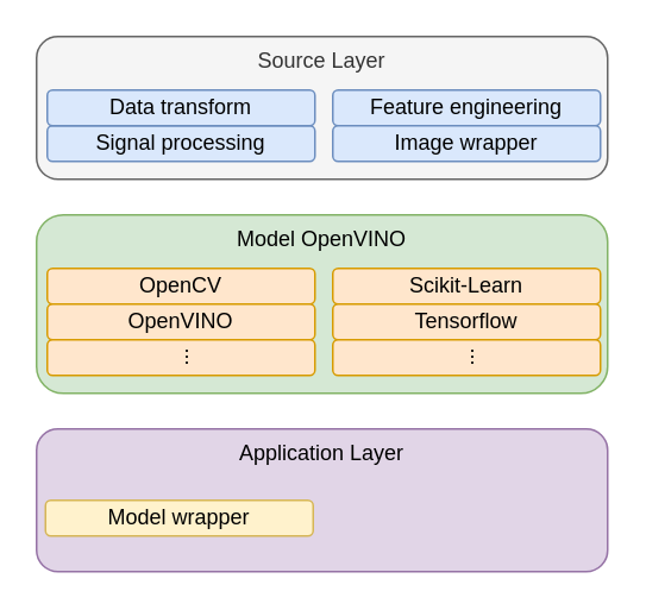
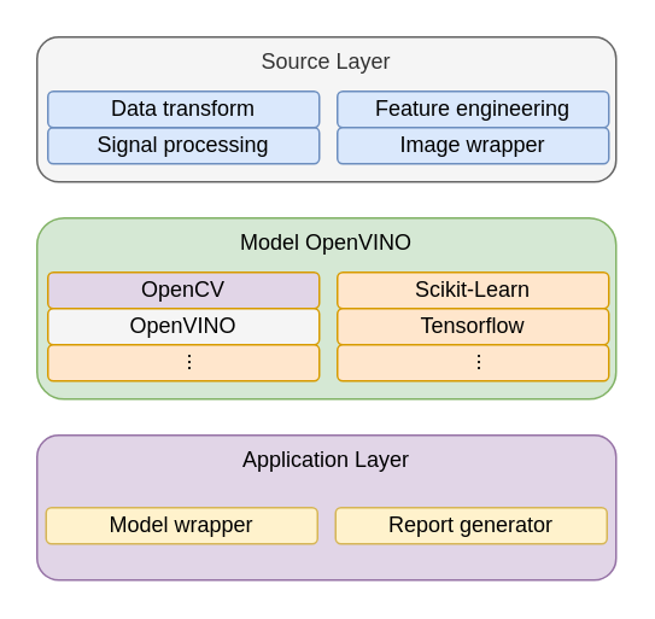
  <mxCell id="0" />
  <mxCell id="1" parent="0" />
  <mxCell id="2" value="&lt;span style=&quot;font-size: 12px&quot;&gt;Source Layer&lt;/span&gt;" style="rounded=1;whiteSpace=wrap;html=1;fontSize=6;fillColor=#f5f5f5;strokeColor=#666666;fontColor=#333333;horizontal=1;verticalAlign=top;" parent="1" vertex="1"><mxGeometry x="20" y="20" width="320" height="80" as="geometry" /></mxCell>
  <mxCell id="3" value="&lt;span style=&quot;font-size: 12px&quot;&gt;Feature engineering&lt;/span&gt;" style="rounded=1;whiteSpace=wrap;html=1;fontSize=6;fillColor=#dae8fc;strokeColor=#6c8ebf;" parent="1" vertex="1"><mxGeometry x="186" y="50" width="150" height="20" as="geometry" /></mxCell>
  <mxCell id="4" value="&lt;span style=&quot;font-size: 12px&quot;&gt;Model OpenVINO&lt;/span&gt;" style="rounded=1;whiteSpace=wrap;html=1;fontSize=6;fillColor=#d5e8d4;strokeColor=#82b366;verticalAlign=top;" parent="1" vertex="1"><mxGeometry x="20" y="120" width="320" height="100" as="geometry" /></mxCell>
  <mxCell id="5" value="&lt;span style=&quot;font-size: 12px&quot;&gt;Application Layer&lt;/span&gt;" style="rounded=1;whiteSpace=wrap;html=1;fontSize=6;fillColor=#e1d5e7;strokeColor=#9673a6;verticalAlign=top;" parent="1" vertex="1"><mxGeometry x="20" y="240" width="320" height="80" as="geometry" /></mxCell>
  <mxCell id="6" value="&lt;span style=&quot;font-size: 12px&quot;&gt;Signal processing&lt;/span&gt;" style="rounded=1;whiteSpace=wrap;html=1;fontSize=6;fillColor=#dae8fc;strokeColor=#6c8ebf;" parent="1" vertex="1"><mxGeometry x="26" y="70" width="150" height="20" as="geometry" /></mxCell>
  <mxCell id="7" value="&lt;span style=&quot;font-size: 12px&quot;&gt;Image wrapper&lt;/span&gt;" style="rounded=1;whiteSpace=wrap;html=1;fontSize=6;fillColor=#dae8fc;strokeColor=#6c8ebf;" parent="1" vertex="1"><mxGeometry x="186" y="70" width="150" height="20" as="geometry" /></mxCell>
  <mxCell id="8" value="&lt;span style=&quot;font-size: 12px&quot;&gt;Data transform&lt;/span&gt;" style="rounded=1;whiteSpace=wrap;html=1;fontSize=6;fillColor=#dae8fc;strokeColor=#6c8ebf;" parent="1" vertex="1"><mxGeometry x="26" y="50" width="150" height="20" as="geometry" /></mxCell>
- <mxCell id="9" value="&lt;span style=&quot;font-size: 12px&quot;&gt;OpenCV&lt;/span&gt;" style="rounded=1;whiteSpace=wrap;html=1;fontSize=6;fillColor=#ffe6cc;strokeColor=#d79b00;" parent="1" vertex="1"><mxGeometry x="26" y="150" width="150" height="20" as="geometry" /></mxCell>
- <mxCell id="10" value="&lt;span style=&quot;font-size: 12px&quot;&gt;OpenVINO&lt;/span&gt;" style="rounded=1;whiteSpace=wrap;html=1;fontSize=6;fillColor=#ffe6cc;strokeColor=#d79b00;" parent="1" vertex="1"><mxGeometry x="26" y="170" width="150" height="20" as="geometry" /></mxCell>
+ <mxCell id="9" value="&lt;span style=&quot;font-size: 12px&quot;&gt;OpenCV&lt;/span&gt;" style="rounded=1;whiteSpace=wrap;html=1;fontSize=6;fillColor=#e1d5e7;strokeColor=#d79b00;" parent="1" vertex="1"><mxGeometry x="26" y="150" width="150" height="20" as="geometry" /></mxCell>
+ <mxCell id="10" value="&lt;span style=&quot;font-size: 12px&quot;&gt;OpenVINO&lt;/span&gt;" style="rounded=1;whiteSpace=wrap;html=1;fontSize=6;fillColor=#f5f5f5;strokeColor=#d79b00;" parent="1" vertex="1"><mxGeometry x="26" y="170" width="150" height="20" as="geometry" /></mxCell>
  <mxCell id="11" value="&lt;span style=&quot;font-size: 12px&quot;&gt;Scikit-Learn&lt;/span&gt;" style="rounded=1;whiteSpace=wrap;html=1;fontSize=6;fillColor=#ffe6cc;strokeColor=#d79b00;" parent="1" vertex="1"><mxGeometry x="186" y="150" width="150" height="20" as="geometry" /></mxCell>
  <mxCell id="12" value="&lt;span style=&quot;font-size: 12px&quot;&gt;Tensorflow&lt;/span&gt;" style="rounded=1;whiteSpace=wrap;html=1;fontSize=6;fillColor=#ffe6cc;strokeColor=#d79b00;" parent="1" vertex="1"><mxGeometry x="186" y="170" width="150" height="20" as="geometry" /></mxCell>
  <mxCell id="13" value="&lt;span style=&quot;font-size: 12px&quot;&gt;...&lt;/span&gt;" style="rounded=1;whiteSpace=wrap;html=1;fontSize=6;fillColor=#ffe6cc;strokeColor=#d79b00;horizontal=0;" parent="1" vertex="1"><mxGeometry x="26" y="190" width="150" height="20" as="geometry" /></mxCell>
  <mxCell id="14" value="&lt;span style=&quot;font-size: 12px&quot;&gt;...&lt;/span&gt;" style="rounded=1;whiteSpace=wrap;html=1;fontSize=6;fillColor=#ffe6cc;strokeColor=#d79b00;horizontal=0;" parent="1" vertex="1"><mxGeometry x="186" y="190" width="150" height="20" as="geometry" /></mxCell>
  <mxCell id="15" value="&lt;span style=&quot;font-size: 12px&quot;&gt;Model wrapper&lt;/span&gt;" style="rounded=1;whiteSpace=wrap;html=1;fontSize=6;fillColor=#fff2cc;strokeColor=#d6b656;" parent="1" vertex="1"><mxGeometry x="25" y="280" width="150" height="20" as="geometry" /></mxCell>
+ <mxCell id="16" value="&lt;span style=&quot;font-size: 12px&quot;&gt;Report generator&lt;/span&gt;" style="rounded=1;whiteSpace=wrap;html=1;fontSize=6;fillColor=#fff2cc;strokeColor=#d6b656;" parent="1" vertex="1"><mxGeometry x="185" y="280" width="150" height="20" as="geometry" /></mxCell>
